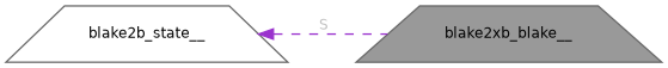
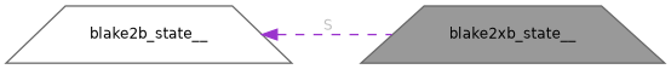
  digraph {
    rankdir=LR
    node [color=gray40 fontname=Helvetica fontsize=10 shape=trapezium style=filled]
-   n1 [fillcolor=grey60 fontcolor=black height=0.2 label=blake2xb_blake__ width=0.4]
+   n1 [fillcolor=grey60 fontcolor=black height=0.2 label=blake2xb_state__ width=0.4]
    n2 [fillcolor=white height=0.2 label=blake2b_state__ width=0.4]
    n2 -> n1 [color=darkorchid3 dir=back fontcolor=grey fontname=Helvetica fontsize=10 label=" S" labelfontname=Helvetica labelfontsize=10 style=dashed]
  }
